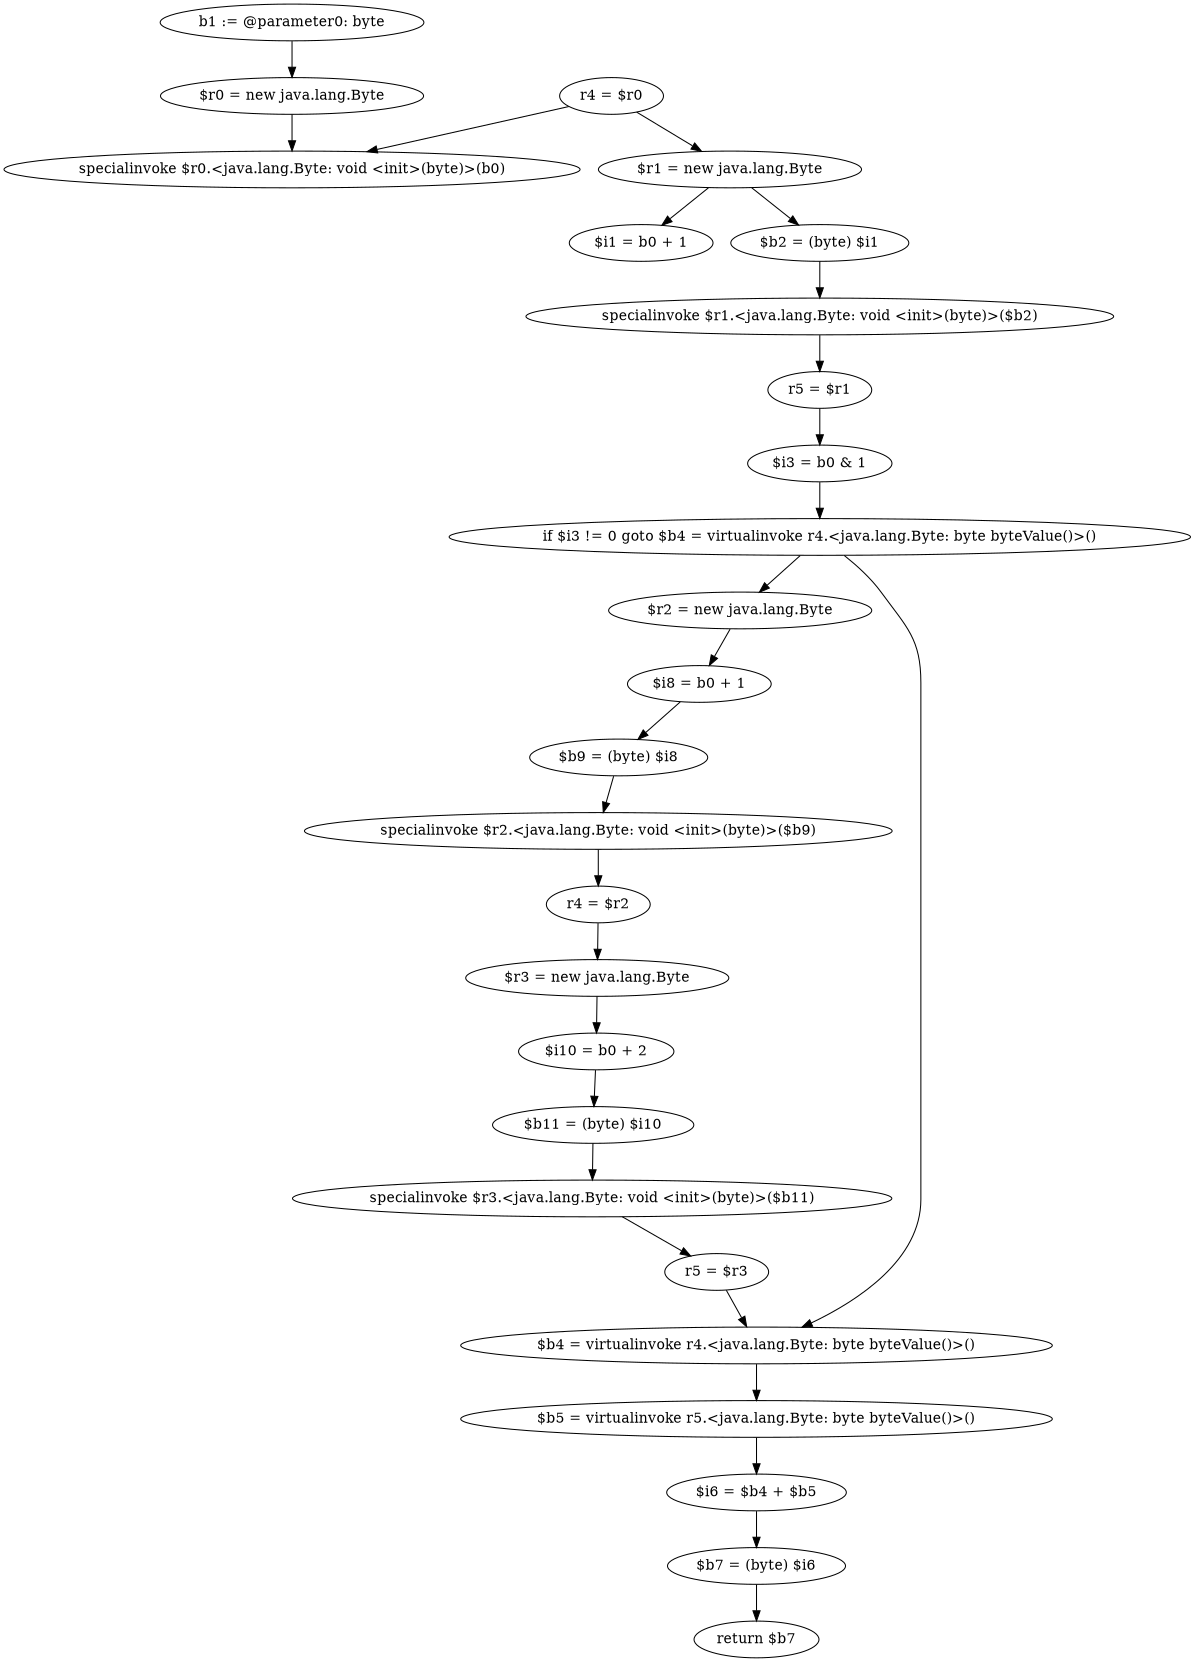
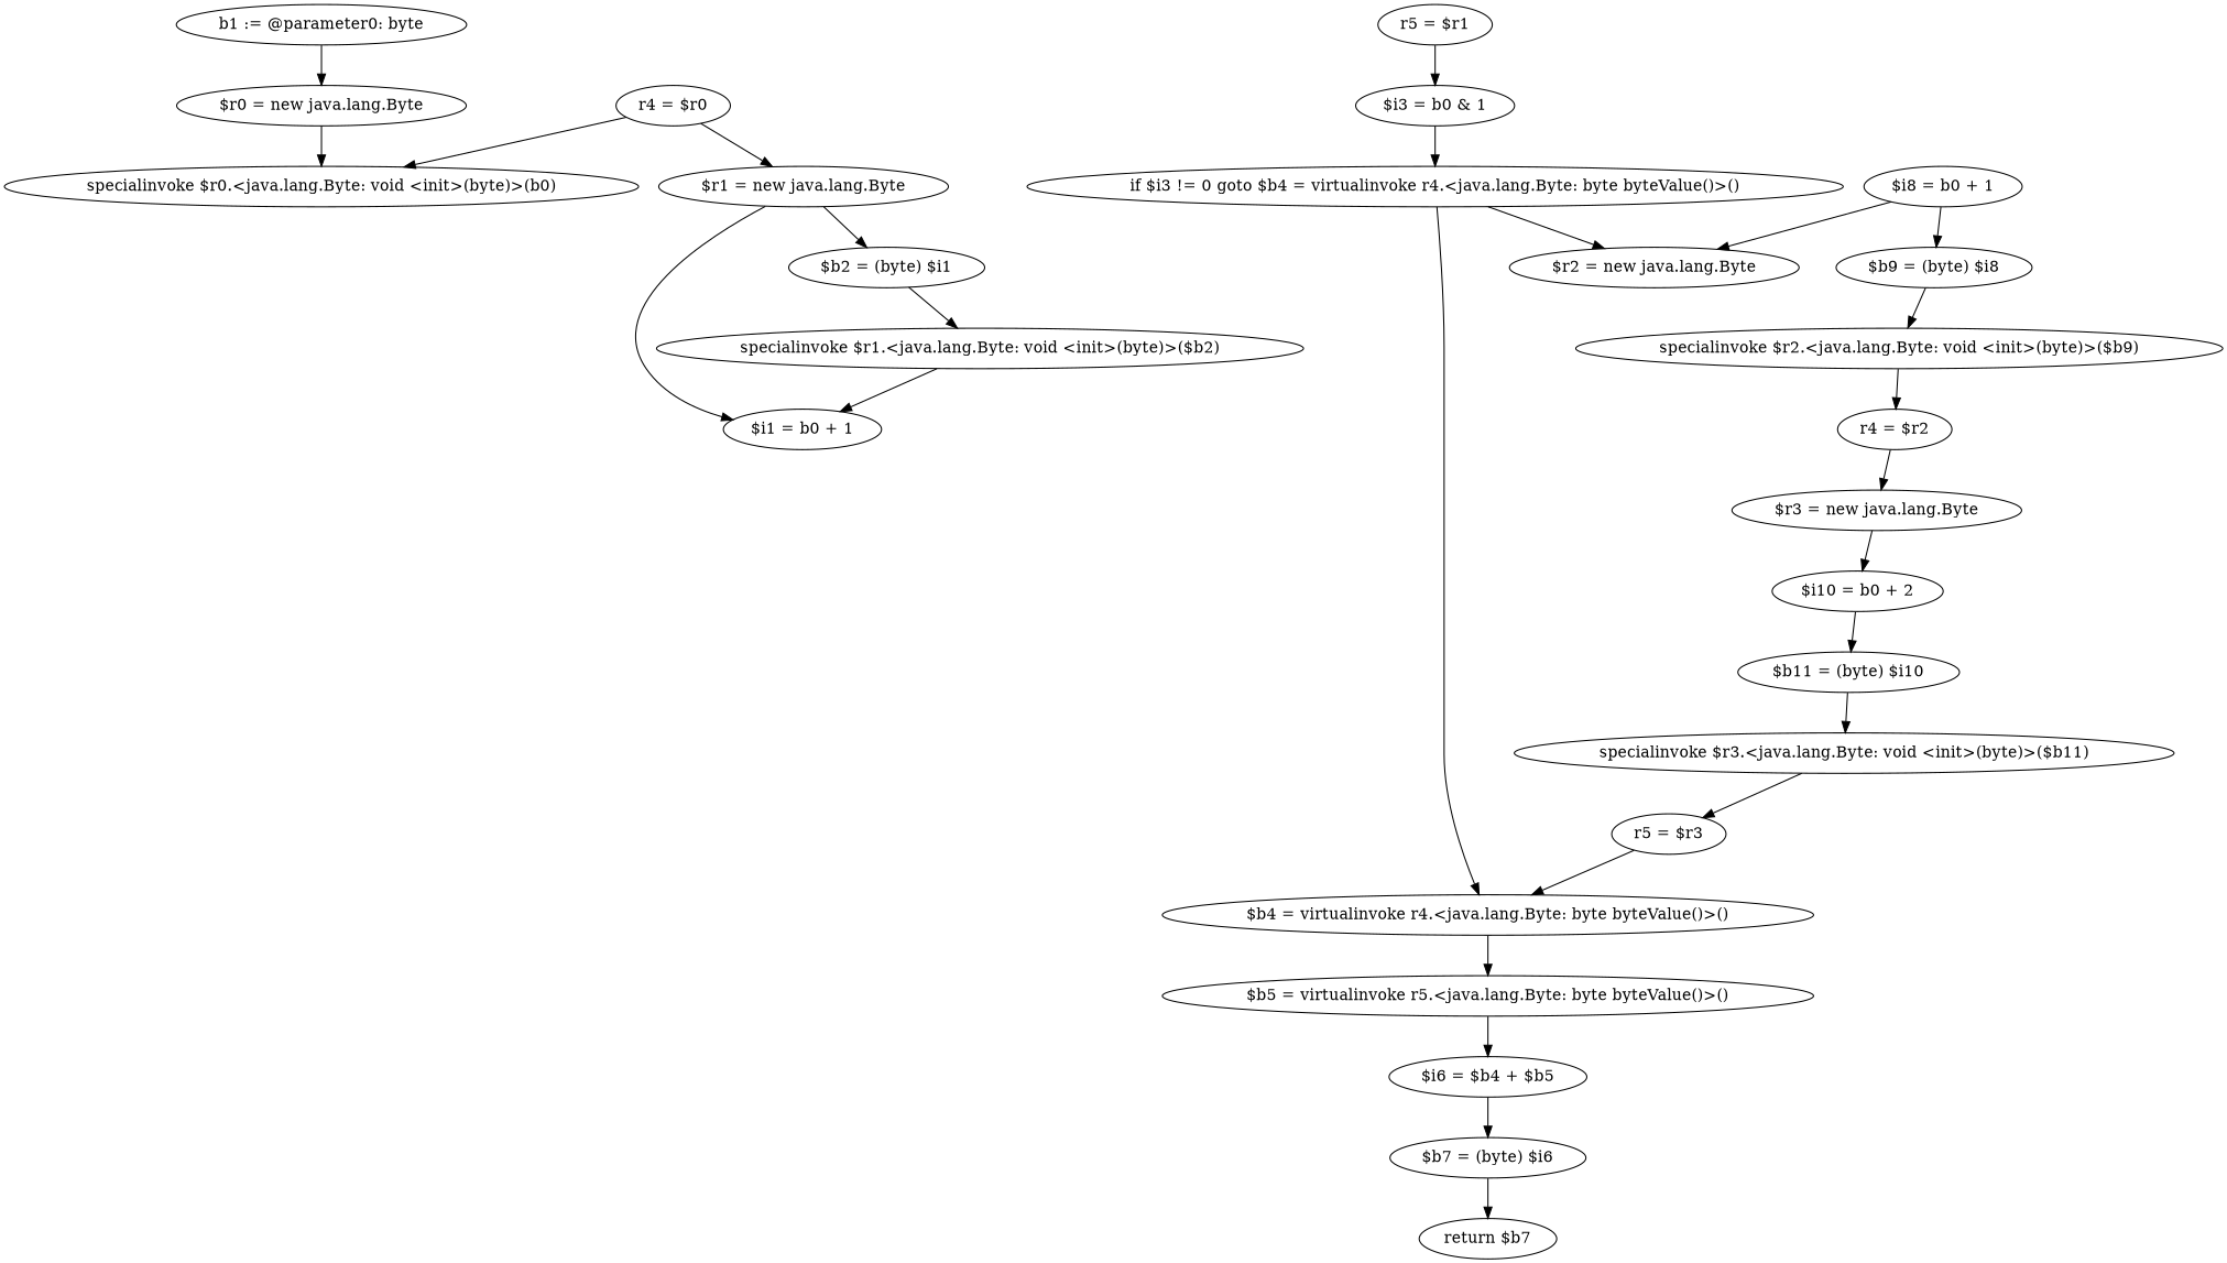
  digraph {
    n1 [label="b1 := @parameter0: byte"]
    "$r0 = new java.lang.Byte"
    "specialinvoke $r0.<java.lang.Byte: void <init>(byte)>(b0)"
    "r4 = $r0"
    "$r1 = new java.lang.Byte"
    "$i1 = b0 + 1"
    "$b2 = (byte) $i1"
    "specialinvoke $r1.<java.lang.Byte: void <init>(byte)>($b2)"
    "r5 = $r1"
    "$i3 = b0 & 1"
    "if $i3 != 0 goto $b4 = virtualinvoke r4.<java.lang.Byte: byte byteValue()>()"
    "$r2 = new java.lang.Byte"
    "$b4 = virtualinvoke r4.<java.lang.Byte: byte byteValue()>()"
    "$i8 = b0 + 1"
    "$b5 = virtualinvoke r5.<java.lang.Byte: byte byteValue()>()"
    "$b9 = (byte) $i8"
    "specialinvoke $r2.<java.lang.Byte: void <init>(byte)>($b9)"
    "r4 = $r2"
    "$r3 = new java.lang.Byte"
    "$i10 = b0 + 2"
    "$b11 = (byte) $i10"
    "specialinvoke $r3.<java.lang.Byte: void <init>(byte)>($b11)"
    "r5 = $r3"
    "$i6 = $b4 + $b5"
    "$b7 = (byte) $i6"
    "return $b7"
    n1 -> "$r0 = new java.lang.Byte"
    "$r0 = new java.lang.Byte" -> "specialinvoke $r0.<java.lang.Byte: void <init>(byte)>(b0)"
    "r4 = $r0" -> "specialinvoke $r0.<java.lang.Byte: void <init>(byte)>(b0)"
    "r4 = $r0" -> "$r1 = new java.lang.Byte"
    "$r1 = new java.lang.Byte" -> "$i1 = b0 + 1"
    "$r1 = new java.lang.Byte" -> "$b2 = (byte) $i1"
    "$b2 = (byte) $i1" -> "specialinvoke $r1.<java.lang.Byte: void <init>(byte)>($b2)"
-   "specialinvoke $r1.<java.lang.Byte: void <init>(byte)>($b2)" -> "r5 = $r1"
+   "specialinvoke $r1.<java.lang.Byte: void <init>(byte)>($b2)" -> "$i1 = b0 + 1"
    "r5 = $r1" -> "$i3 = b0 & 1"
    "$i3 = b0 & 1" -> "if $i3 != 0 goto $b4 = virtualinvoke r4.<java.lang.Byte: byte byteValue()>()"
    "if $i3 != 0 goto $b4 = virtualinvoke r4.<java.lang.Byte: byte byteValue()>()" -> "$r2 = new java.lang.Byte"
    "if $i3 != 0 goto $b4 = virtualinvoke r4.<java.lang.Byte: byte byteValue()>()" -> "$b4 = virtualinvoke r4.<java.lang.Byte: byte byteValue()>()"
-   "$r2 = new java.lang.Byte" -> "$i8 = b0 + 1"
+   "$i8 = b0 + 1" -> "$r2 = new java.lang.Byte"
    "$b4 = virtualinvoke r4.<java.lang.Byte: byte byteValue()>()" -> "$b5 = virtualinvoke r5.<java.lang.Byte: byte byteValue()>()"
    "$i8 = b0 + 1" -> "$b9 = (byte) $i8"
    "$b5 = virtualinvoke r5.<java.lang.Byte: byte byteValue()>()" -> "$i6 = $b4 + $b5"
    "$b9 = (byte) $i8" -> "specialinvoke $r2.<java.lang.Byte: void <init>(byte)>($b9)"
    "specialinvoke $r2.<java.lang.Byte: void <init>(byte)>($b9)" -> "r4 = $r2"
    "r4 = $r2" -> "$r3 = new java.lang.Byte"
    "$r3 = new java.lang.Byte" -> "$i10 = b0 + 2"
    "$i10 = b0 + 2" -> "$b11 = (byte) $i10"
    "$b11 = (byte) $i10" -> "specialinvoke $r3.<java.lang.Byte: void <init>(byte)>($b11)"
    "specialinvoke $r3.<java.lang.Byte: void <init>(byte)>($b11)" -> "r5 = $r3"
    "r5 = $r3" -> "$b4 = virtualinvoke r4.<java.lang.Byte: byte byteValue()>()"
    "$i6 = $b4 + $b5" -> "$b7 = (byte) $i6"
    "$b7 = (byte) $i6" -> "return $b7"
  }
